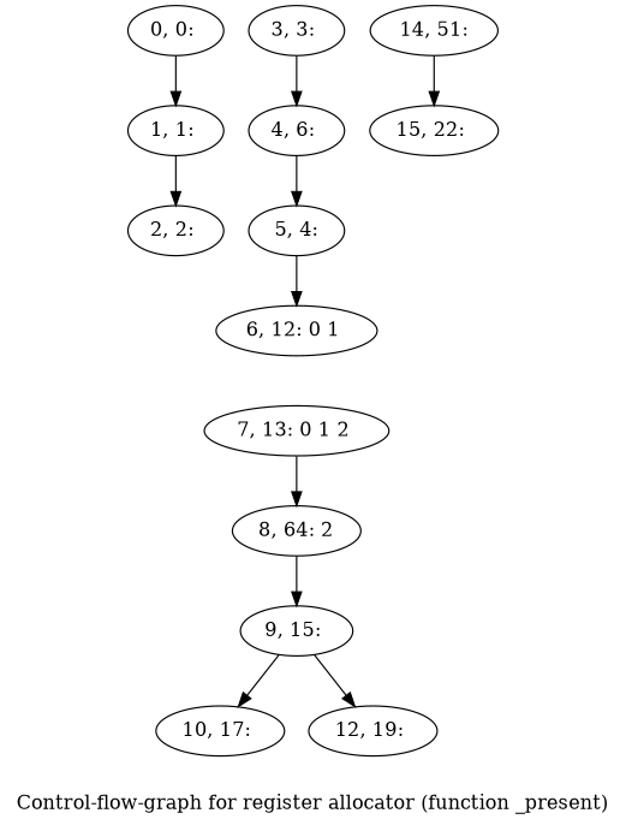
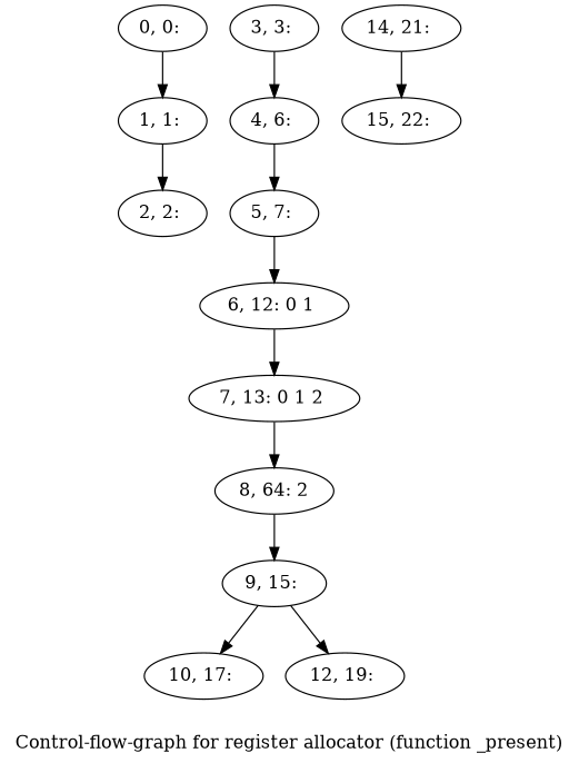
  digraph {
    label="Control-flow-graph for register allocator (function _present)"
    n1 [label="0, 0: "]
    n2 [label="1, 1: "]
    n3 [label="2, 2: "]
    n4 [label="3, 3: "]
    n5 [label="4, 6: "]
-   n6 [label="5, 4:"]
+   n6 [label="5, 7: "]
    n7 [label="10, 17: "]
    n8 [label="6, 12: 0 1 "]
    n9 [label="7, 13: 0 1 2 "]
    n10 [label="8, 64: 2"]
    n11 [label="9, 15: "]
    n12 [label="12, 19: "]
-   n13 [label="14, 51:"]
+   n13 [label="14, 21: "]
    n14 [label="15, 22: "]
    n1 -> n2
    n2 -> n3
    n4 -> n5
    n5 -> n6
    n6 -> n8
+   n8 -> n9
    n9 -> n10
    n10 -> n11
    n11 -> n7
    n11 -> n12
    n13 -> n14
  }
